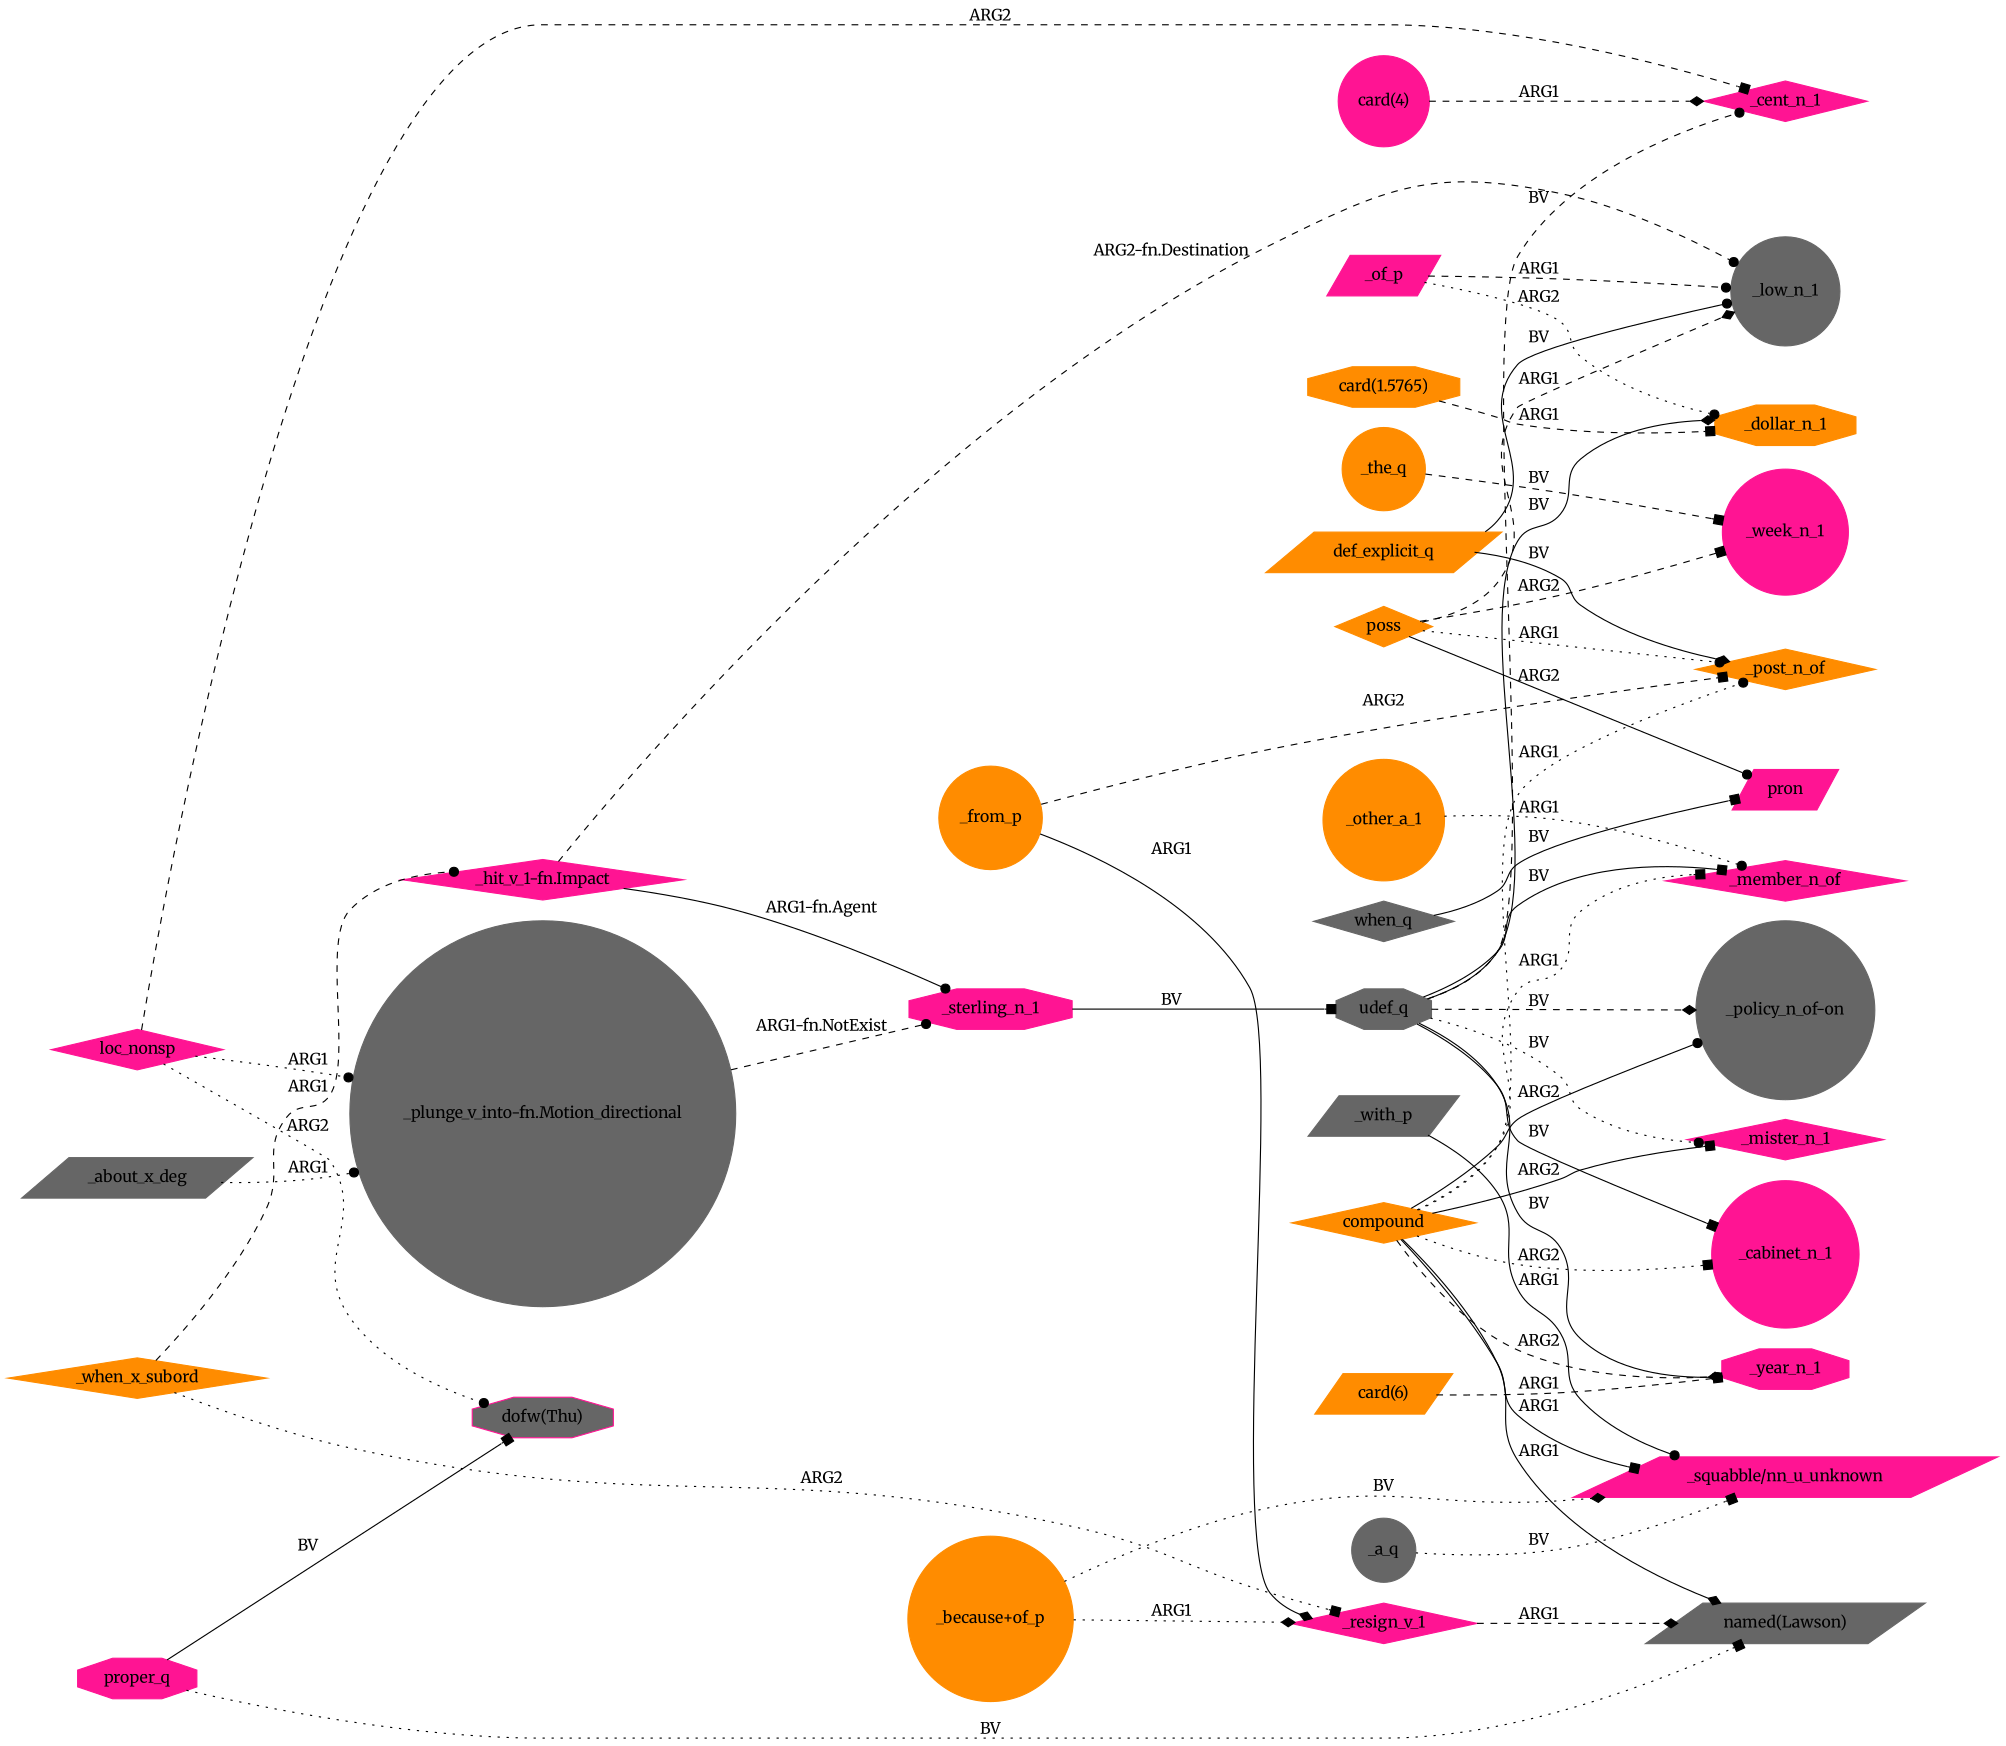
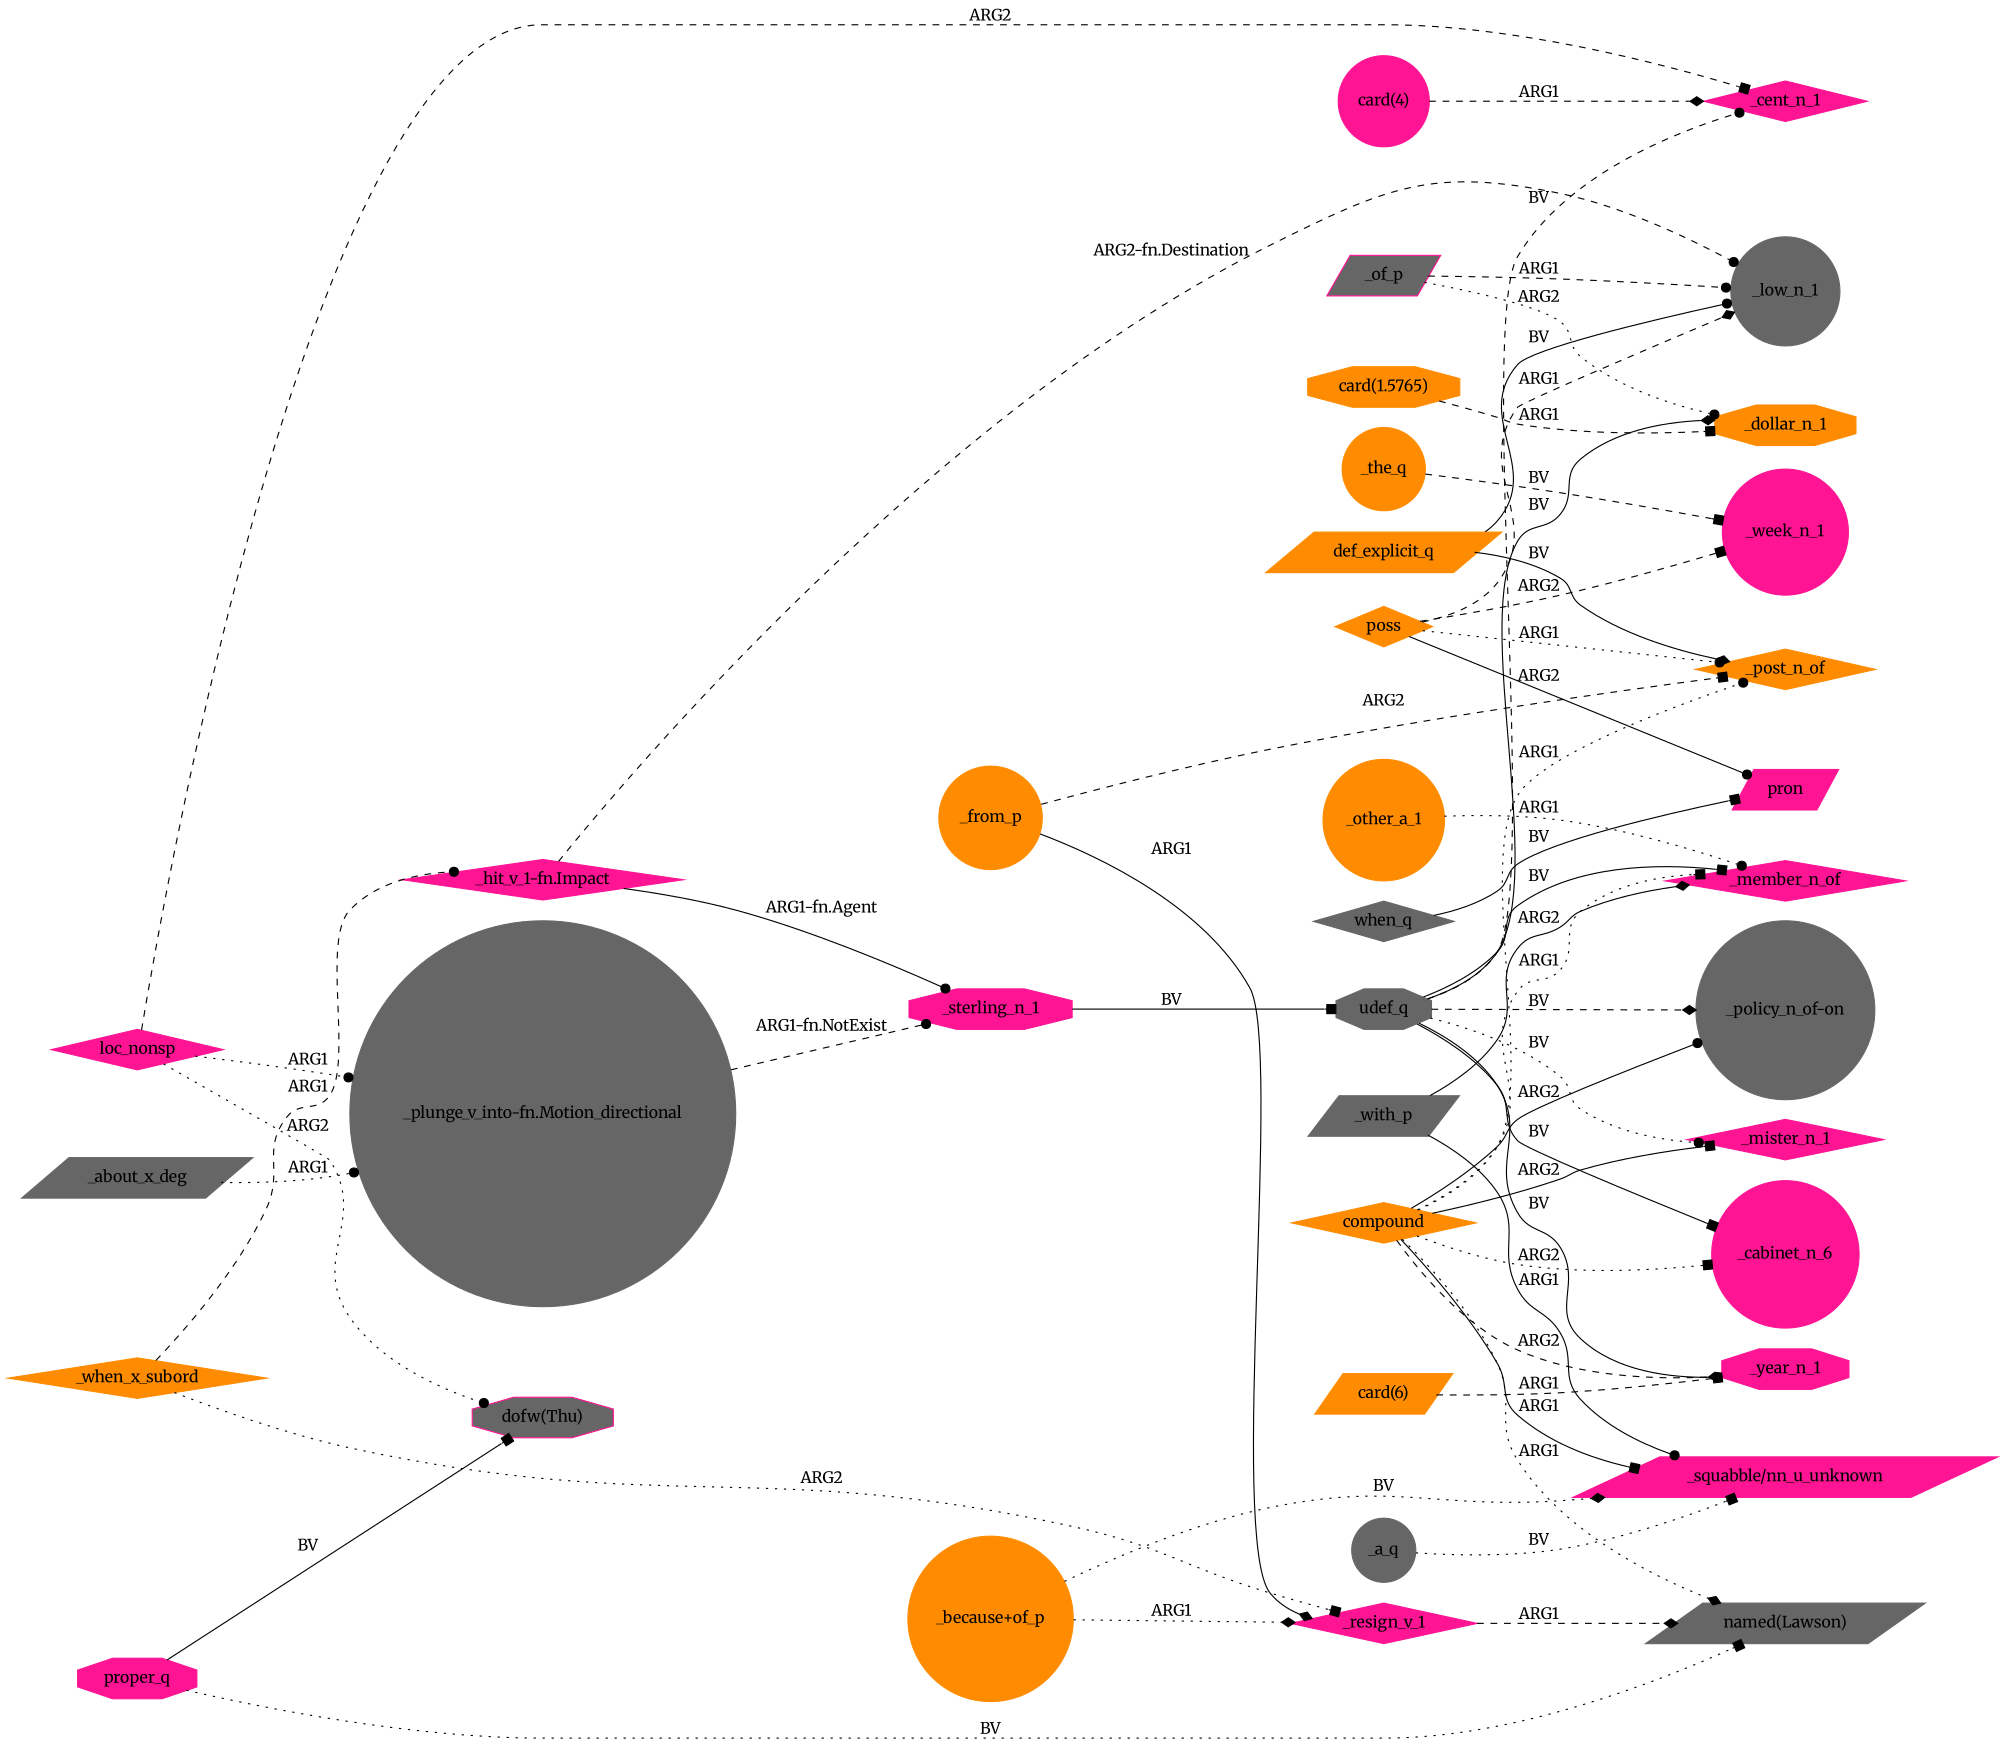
  digraph {
    fontname=Merriweather
    rankdir=LR
    node [color=deeppink fontname=Merriweather shape=diamond style=filled]
    edge [arrowhead=dot fontname=Merriweather style=solid]
    _cent_n_1
    "card(4)" [shape=circle]
    loc_nonsp
    "_plunge_v_into-fn.Motion_directional" [color=gray40 shape=circle]
    "dofw(Thu)" [fillcolor=gray40 shape=octagon]
    _sterling_n_1 [shape=octagon]
    udef_q [color=gray40 shape=octagon]
    def_explicit_q [color=darkorange shape=parallelogram]
    _low_n_1 [color=gray40 shape=circle]
    _post_n_of [color=darkorange]
    poss [color=darkorange]
    pron [shape=parallelogram]
    _week_n_1 [shape=circle]
    "_because+of_p" [color=darkorange shape=circle]
    _resign_v_1
    "_squabble/nn_u_unknown" [shape=parallelogram]
    "named(Lawson)" [color=gray40 shape=parallelogram]
    compound [color=darkorange]
    _member_n_of
-   _cabinet_n_1 [shape=circle]
+   _cabinet_n_1 [shape=circle label=_cabinet_n_6]
    _mister_n_1
    "_policy_n_of-on" [color=gray40 shape=circle]
    _year_n_1 [shape=octagon]
    _other_a_1 [color=darkorange shape=circle]
    "_hit_v_1-fn.Impact"
    _with_p [color=gray40 shape=parallelogram]
    _dollar_n_1 [color=darkorange shape=octagon]
    _when_x_subord [color=darkorange]
    _a_q [color=gray40 shape=circle]
    n30 [color=gray40 label=when_q]
-   _of_p [shape=parallelogram]
+   _of_p [shape=parallelogram fillcolor=gray40]
    _the_q [color=darkorange shape=circle]
    proper_q [shape=octagon]
    _from_p [color=darkorange shape=circle]
    "card(6)" [color=darkorange shape=parallelogram]
    "card(1.5765)" [color=darkorange shape=octagon]
    _about_x_deg [color=gray40 shape=parallelogram]
    "card(4)" -> _cent_n_1 [arrowhead=diamond label=ARG1 style=dashed]
    loc_nonsp -> _cent_n_1 [arrowhead=box label=ARG2 style=dashed]
    loc_nonsp -> "_plunge_v_into-fn.Motion_directional" [label=ARG1 style=dotted]
    loc_nonsp -> "dofw(Thu)" [label=ARG2 style=dotted]
    "_plunge_v_into-fn.Motion_directional" -> _sterling_n_1 [label="ARG1-fn.NotExist" style=dashed]
    _sterling_n_1 -> udef_q [arrowhead=box label=BV]
    udef_q -> _cent_n_1 [label=BV style=dashed]
    udef_q -> _member_n_of [arrowhead=box label=BV]
    udef_q -> _cabinet_n_1 [arrowhead=box label=BV]
    udef_q -> _mister_n_1 [label=BV style=dotted]
    udef_q -> "_policy_n_of-on" [arrowhead=diamond label=BV style=dashed]
    udef_q -> _year_n_1 [label=BV]
    udef_q -> _dollar_n_1 [arrowhead=diamond label=BV]
    def_explicit_q -> _low_n_1 [label=BV]
    def_explicit_q -> _post_n_of [arrowhead=diamond label=BV]
    poss -> _low_n_1 [arrowhead=diamond label=ARG1 style=dashed]
    poss -> _post_n_of [label=ARG1 style=dotted]
    poss -> pron [label=ARG2]
    poss -> _week_n_1 [arrowhead=box label=ARG2 style=dashed]
    "_because+of_p" -> _resign_v_1 [arrowhead=diamond label=ARG1 style=dotted]
    "_because+of_p" -> "_squabble/nn_u_unknown" [arrowhead=diamond label=BV style=dotted]
    _resign_v_1 -> "named(Lawson)" [arrowhead=diamond label=ARG1 style=dashed]
    compound -> _post_n_of [label=ARG1 style=dotted]
    compound -> "_squabble/nn_u_unknown" [arrowhead=box label=ARG1]
-   compound -> "named(Lawson)" [arrowhead=diamond label=ARG1]
+   compound -> "named(Lawson)" [arrowhead=diamond label=ARG1 style=dotted]
    compound -> _member_n_of [arrowhead=box label=ARG1 style=dotted]
    compound -> _cabinet_n_1 [arrowhead=box label=ARG2 style=dotted]
    compound -> _mister_n_1 [arrowhead=box label=ARG2]
    compound -> "_policy_n_of-on" [label=ARG2]
    compound -> _year_n_1 [arrowhead=diamond label=ARG2 style=dashed]
    _other_a_1 -> _member_n_of [label=ARG1 style=dotted]
    "_hit_v_1-fn.Impact" -> _sterling_n_1 [label="ARG1-fn.Agent"]
    "_hit_v_1-fn.Impact" -> _low_n_1 [label="ARG2-fn.Destination" style=dashed]
    _with_p -> "_squabble/nn_u_unknown" [label=ARG1]
+   _with_p -> _member_n_of [arrowhead=diamond label=ARG2]
    _when_x_subord -> _resign_v_1 [arrowhead=box label=ARG2 style=dotted]
    _when_x_subord -> "_hit_v_1-fn.Impact" [label=ARG1 style=dashed]
    _a_q -> "_squabble/nn_u_unknown" [arrowhead=box label=BV style=dotted]
    n30 -> pron [arrowhead=box label=BV]
    _of_p -> _low_n_1 [label=ARG1 style=dashed]
    _of_p -> _dollar_n_1 [label=ARG2 style=dotted]
    _the_q -> _week_n_1 [arrowhead=box label=BV style=dashed]
    proper_q -> "dofw(Thu)" [arrowhead=box label=BV]
    proper_q -> "named(Lawson)" [arrowhead=box label=BV style=dotted]
    _from_p -> _post_n_of [arrowhead=box label=ARG2 style=dashed]
    _from_p -> _resign_v_1 [arrowhead=diamond label=ARG1]
    "card(6)" -> _year_n_1 [arrowhead=box label=ARG1 style=dashed]
    "card(1.5765)" -> _dollar_n_1 [arrowhead=box label=ARG1 style=dashed]
    _about_x_deg -> "_plunge_v_into-fn.Motion_directional" [label=ARG1 style=dotted]
  }
